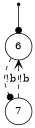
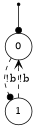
  digraph {
    node [shape=circle]
    edge [arrowhead=dot style=dashed]
    ENTRY [shape=point]
-   0 [label=6]
-   1 [label=7]
+   0
+   1
    ENTRY -> 0 [style=solid]
    0 -> 1 [label="!b"]
    1 -> 0 [arrowhead=vee label="!b"]
  }
